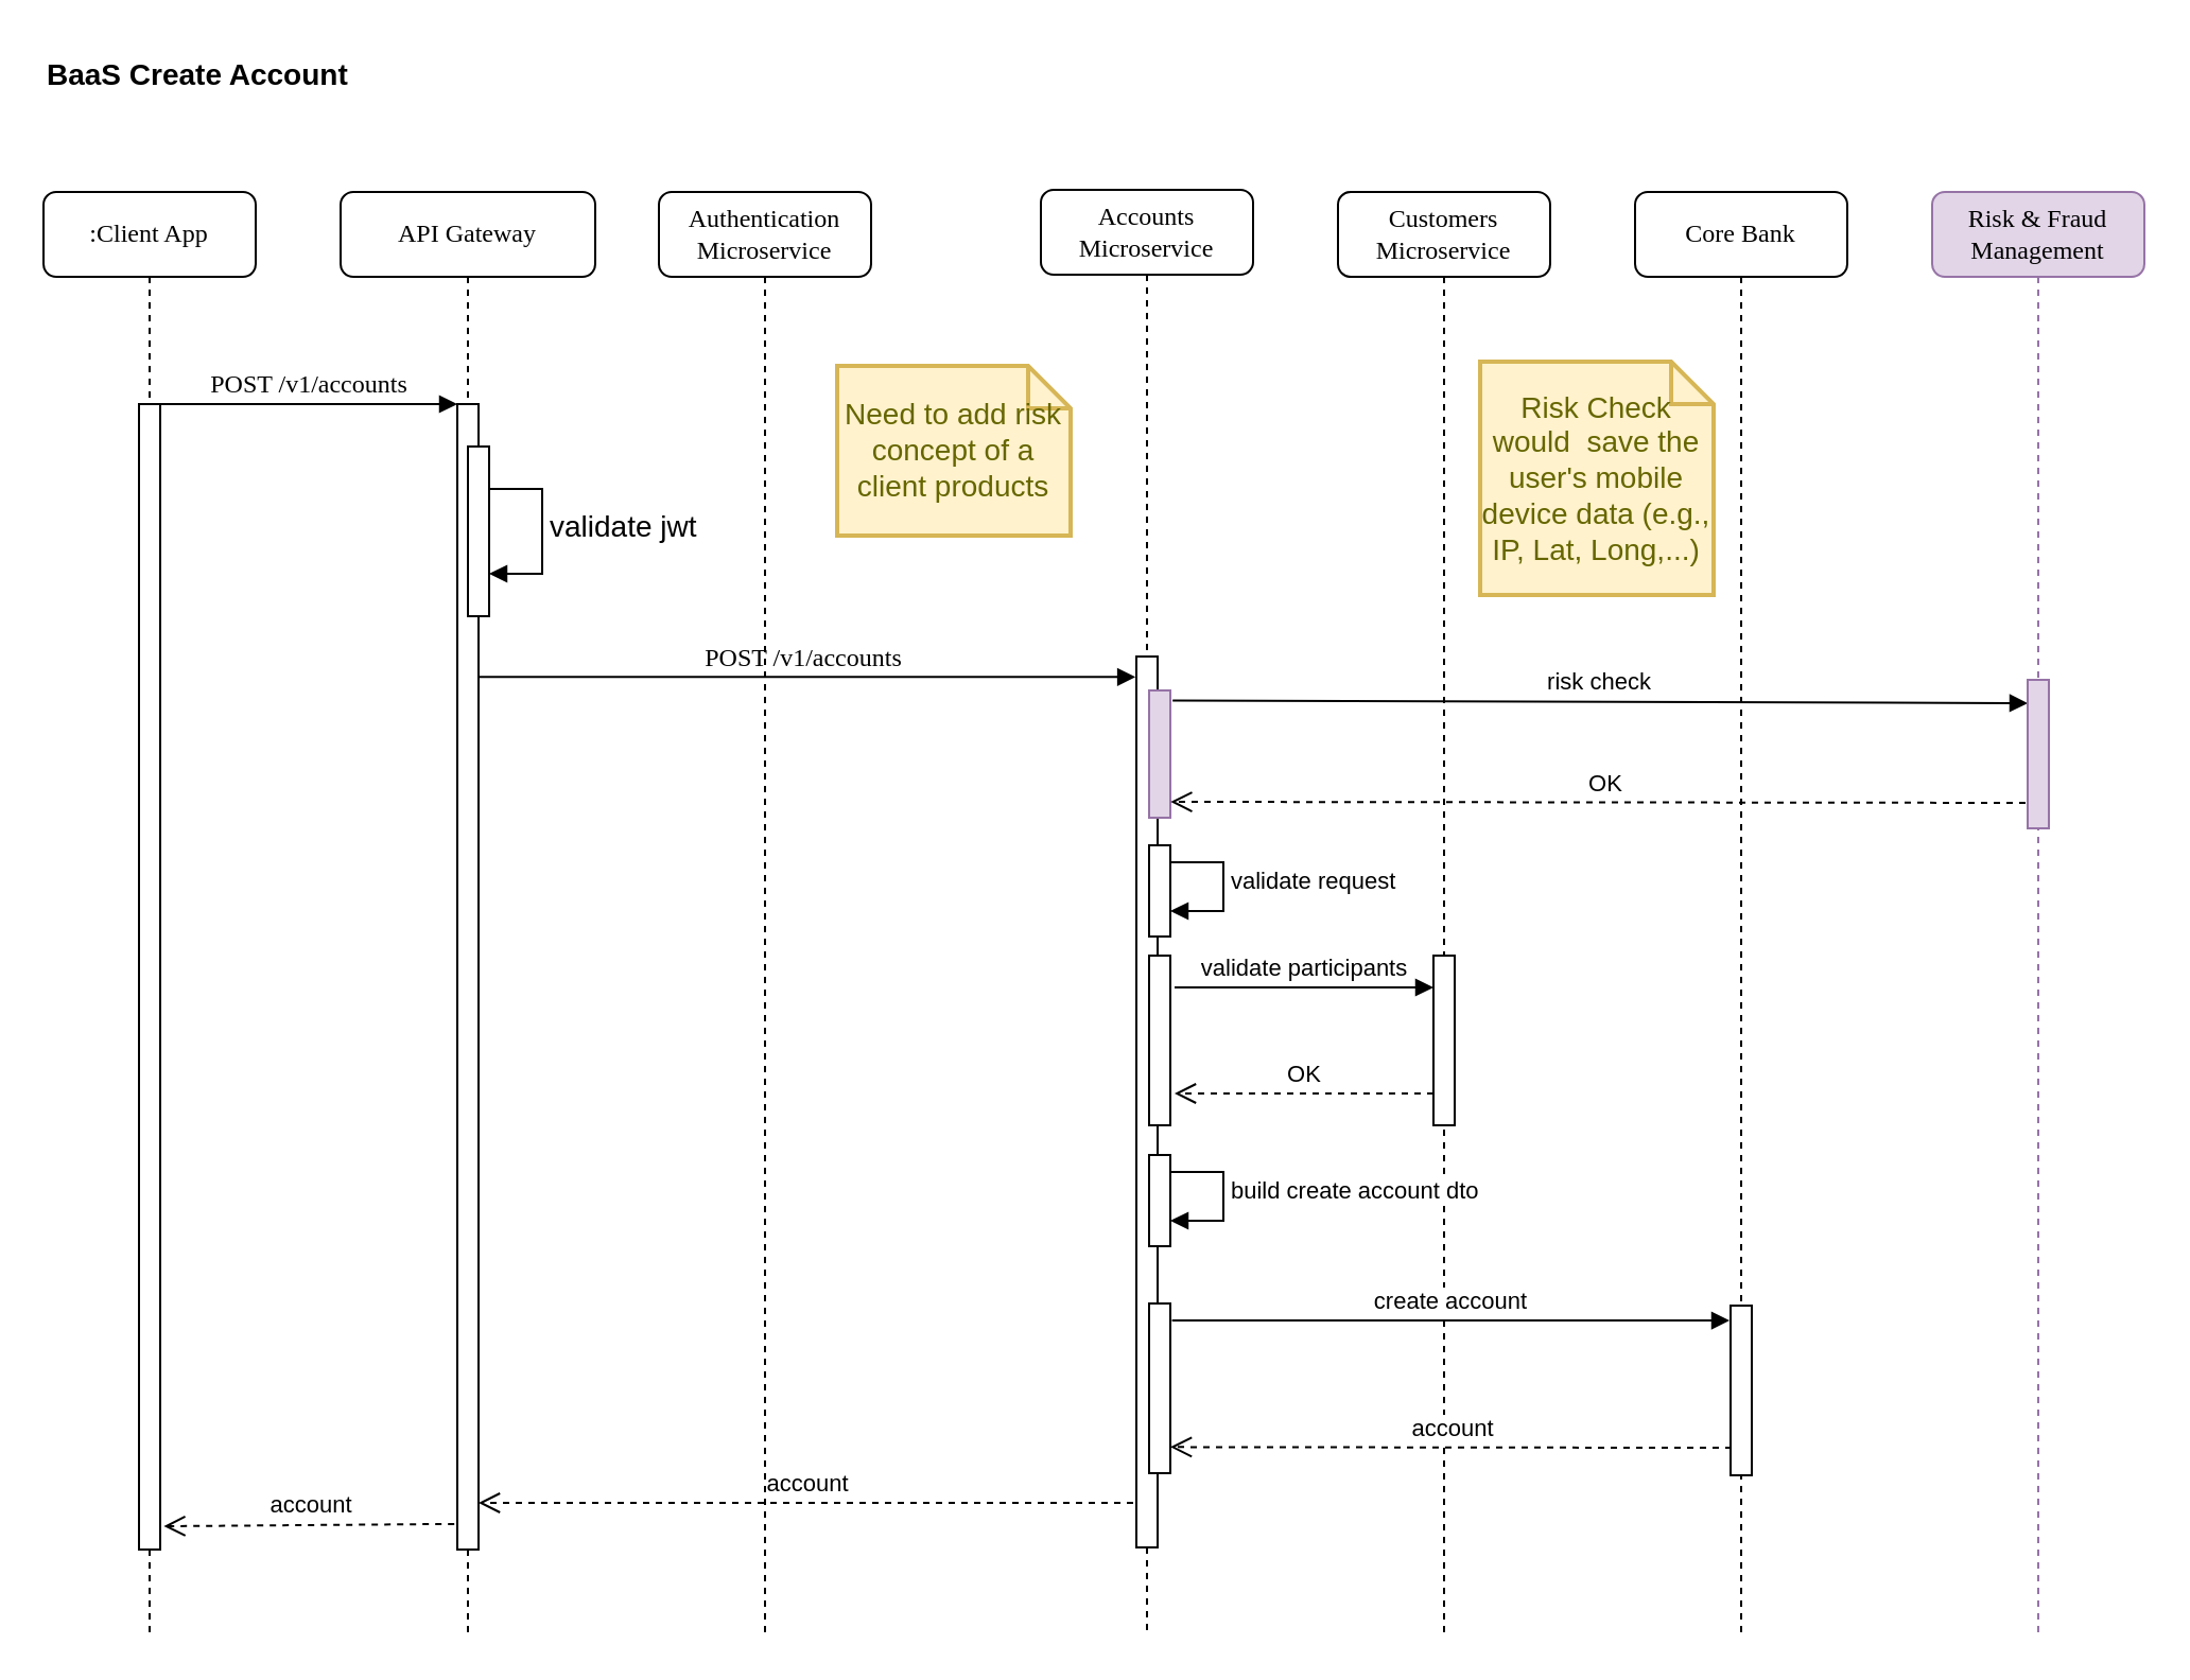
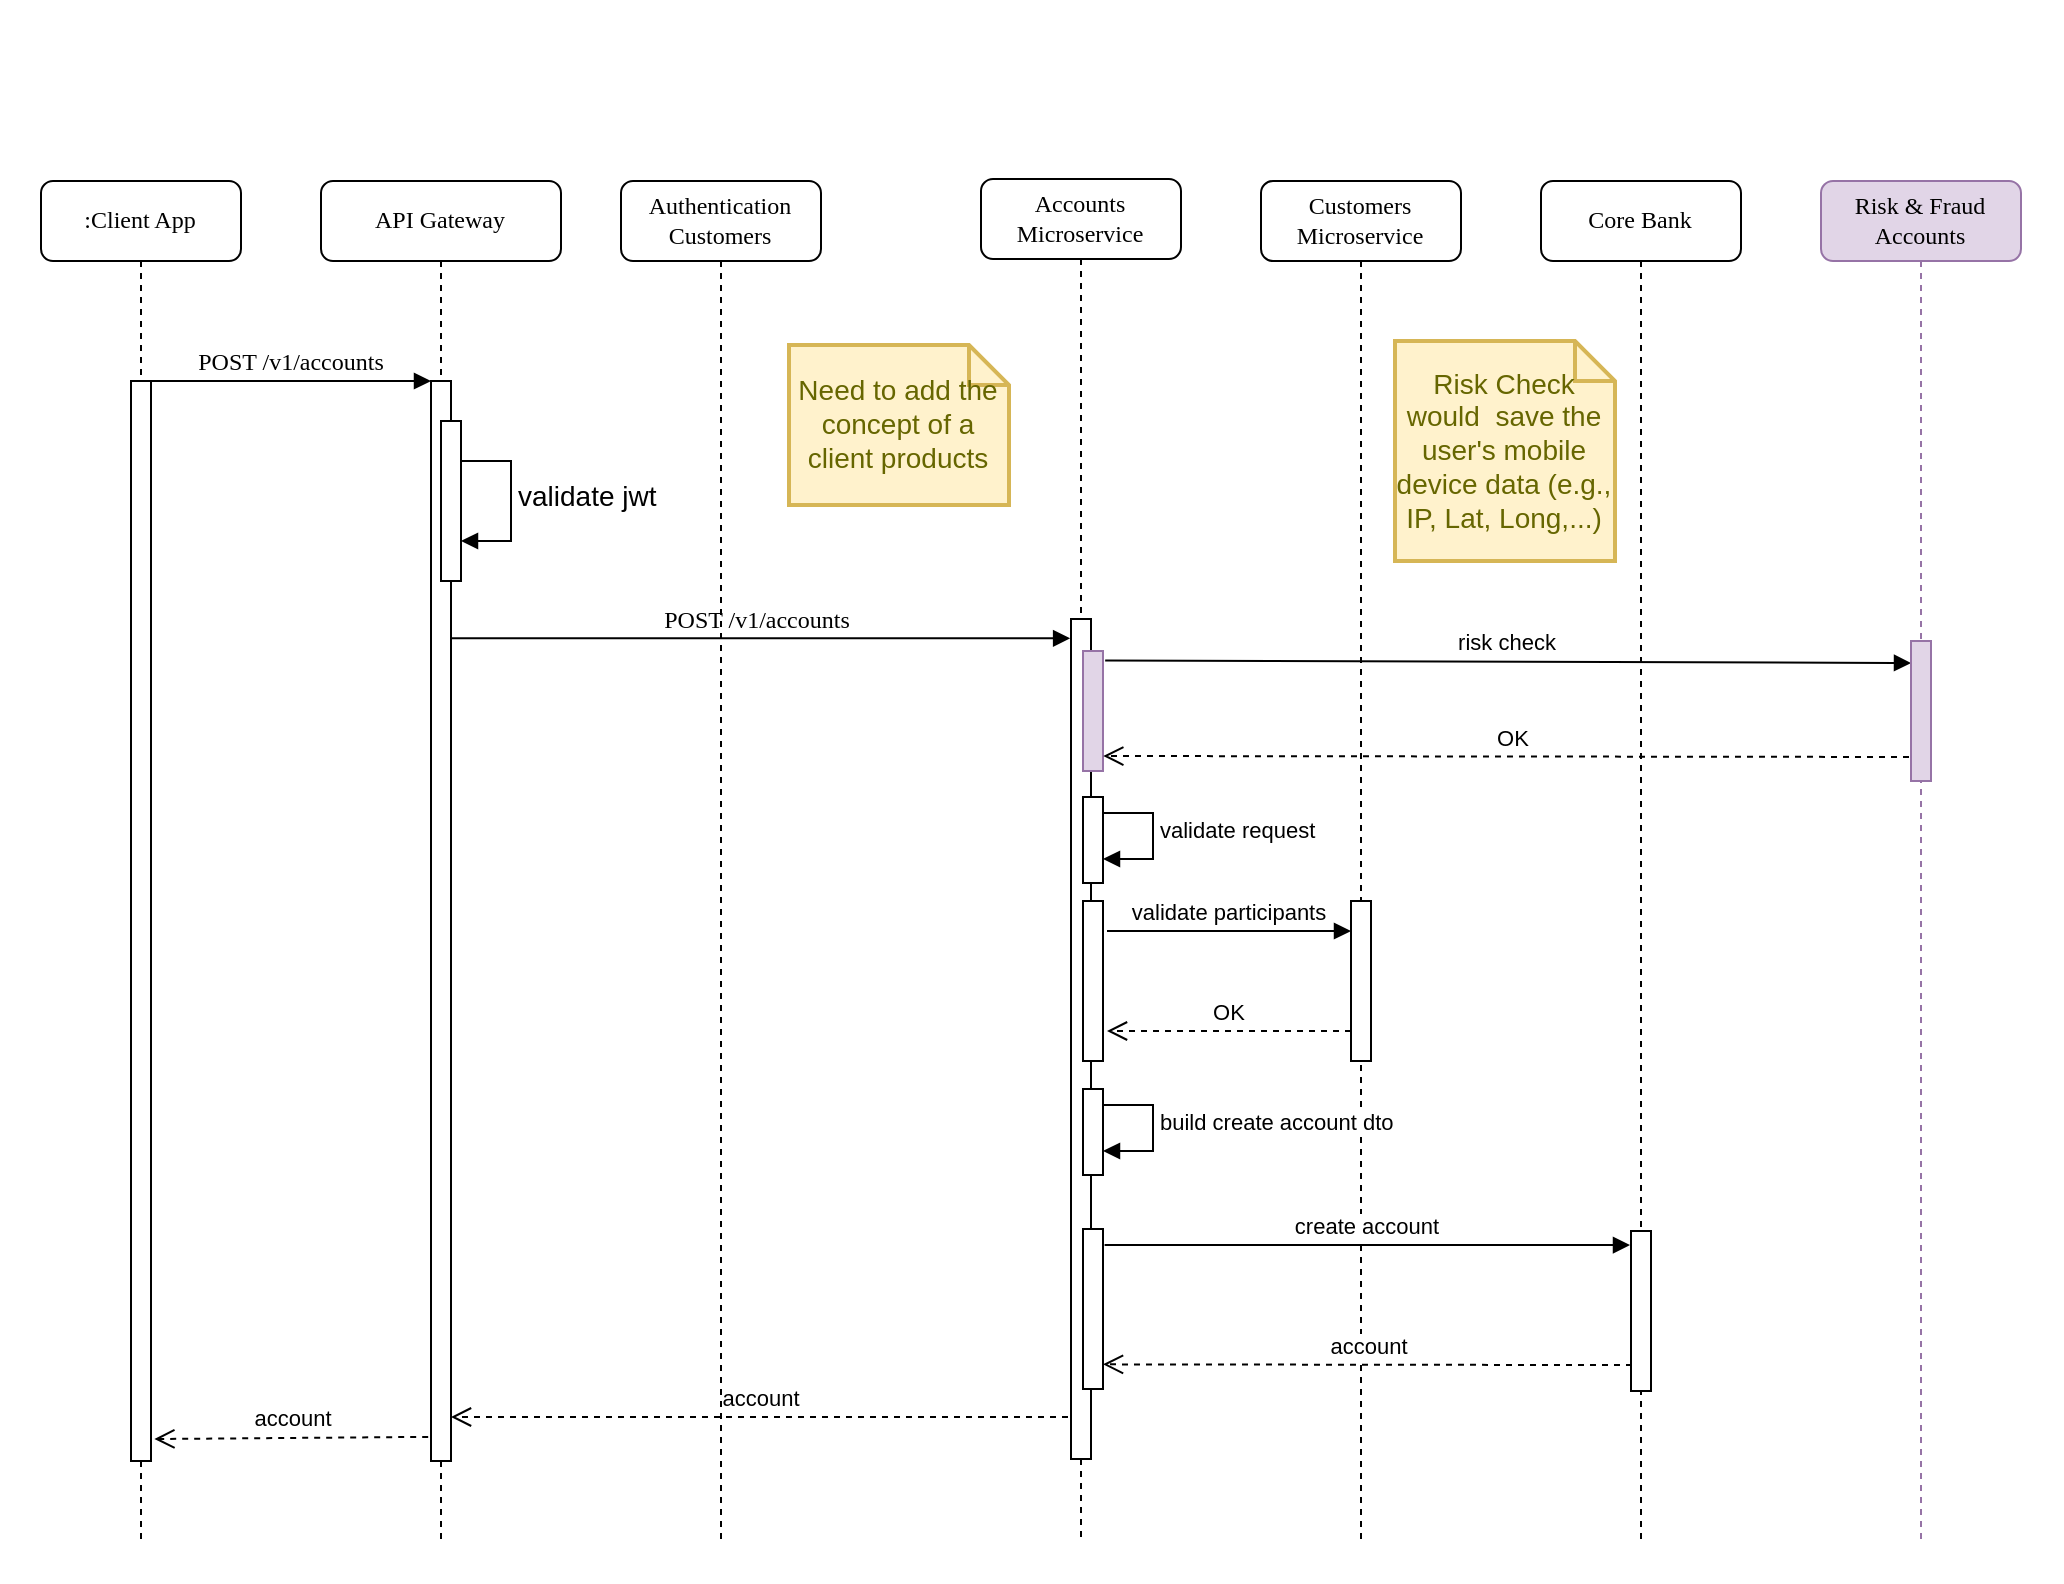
  <mxCell id="0" />
  <mxCell id="1" parent="0" />
  <mxCell id="2" value="Accounts Microservice" style="shape=umlLifeline;perimeter=lifelinePerimeter;whiteSpace=wrap;html=1;container=1;collapsible=0;recursiveResize=0;outlineConnect=0;rounded=1;shadow=0;comic=0;labelBackgroundColor=none;strokeWidth=1;fontFamily=Verdana;fontSize=12;align=center;" parent="1" vertex="1"><mxGeometry x="490" y="89" width="100" height="681" as="geometry" /></mxCell>
  <mxCell id="3" value="" style="html=1;points=[];perimeter=orthogonalPerimeter;rounded=0;shadow=0;comic=0;labelBackgroundColor=none;strokeWidth=1;fontFamily=Verdana;fontSize=12;align=center;" parent="2" vertex="1"><mxGeometry x="45" y="220" width="10" height="420" as="geometry" /></mxCell>
  <mxCell id="4" value="" style="html=1;points=[];perimeter=orthogonalPerimeter;" parent="2" vertex="1"><mxGeometry x="51" y="361" width="10" height="80" as="geometry" /></mxCell>
  <mxCell id="5" value="" style="html=1;points=[];perimeter=orthogonalPerimeter;" parent="2" vertex="1"><mxGeometry x="51" y="525" width="10" height="80" as="geometry" /></mxCell>
  <mxCell id="6" value="" style="html=1;points=[];perimeter=orthogonalPerimeter;fillColor=#e1d5e7;strokeColor=#9673a6;" parent="2" vertex="1"><mxGeometry x="51" y="236" width="10" height="60" as="geometry" /></mxCell>
  <mxCell id="7" value="Customers Microservice" style="shape=umlLifeline;perimeter=lifelinePerimeter;whiteSpace=wrap;html=1;container=1;collapsible=0;recursiveResize=0;outlineConnect=0;rounded=1;shadow=0;comic=0;labelBackgroundColor=none;strokeWidth=1;fontFamily=Verdana;fontSize=12;align=center;" parent="1" vertex="1"><mxGeometry x="630" y="90" width="100" height="680" as="geometry" /></mxCell>
  <mxCell id="8" value="" style="html=1;points=[];perimeter=orthogonalPerimeter;" parent="7" vertex="1"><mxGeometry x="45" y="360" width="10" height="80" as="geometry" /></mxCell>
  <mxCell id="9" value="Core Bank" style="shape=umlLifeline;perimeter=lifelinePerimeter;whiteSpace=wrap;html=1;container=1;collapsible=0;recursiveResize=0;outlineConnect=0;rounded=1;shadow=0;comic=0;labelBackgroundColor=none;strokeWidth=1;fontFamily=Verdana;fontSize=12;align=center;" parent="1" vertex="1"><mxGeometry x="770" y="90" width="100" height="680" as="geometry" /></mxCell>
  <mxCell id="10" value="" style="html=1;points=[];perimeter=orthogonalPerimeter;" parent="9" vertex="1"><mxGeometry x="45" y="525" width="10" height="80" as="geometry" /></mxCell>
  <mxCell id="11" value="Risk Check would&amp;nbsp; save the user's mobile device data (e.g., IP, Lat, Long,...)" style="shape=note;strokeWidth=2;fontSize=14;size=20;whiteSpace=wrap;html=1;fillColor=#fff2cc;strokeColor=#d6b656;fontColor=#666600;" parent="9" vertex="1"><mxGeometry x="-73" y="80" width="110" height="110" as="geometry" /></mxCell>
- <mxCell id="12" value="Risk &amp;amp; Fraud Management" style="shape=umlLifeline;perimeter=lifelinePerimeter;whiteSpace=wrap;html=1;container=1;collapsible=0;recursiveResize=0;outlineConnect=0;rounded=1;shadow=0;comic=0;labelBackgroundColor=none;strokeWidth=1;fontFamily=Verdana;fontSize=12;align=center;fillColor=#e1d5e7;strokeColor=#9673a6;" parent="1" vertex="1"><mxGeometry x="910" y="90" width="100" height="680" as="geometry" /></mxCell>
+ <mxCell id="12" value="Risk &amp;amp; Fraud Accounts" style="shape=umlLifeline;perimeter=lifelinePerimeter;whiteSpace=wrap;html=1;container=1;collapsible=0;recursiveResize=0;outlineConnect=0;rounded=1;shadow=0;comic=0;labelBackgroundColor=none;strokeWidth=1;fontFamily=Verdana;fontSize=12;align=center;fillColor=#e1d5e7;strokeColor=#9673a6;" parent="1" vertex="1"><mxGeometry x="910" y="90" width="100" height="680" as="geometry" /></mxCell>
  <mxCell id="13" value="risk check" style="html=1;verticalAlign=bottom;endArrow=block;entryX=0;entryY=0;rounded=0;exitX=1.108;exitY=0.079;exitDx=0;exitDy=0;exitPerimeter=0;" parent="12" source="6" edge="1"><mxGeometry relative="1" as="geometry"><mxPoint x="-357" y="239.96" as="sourcePoint" /><mxPoint x="45" y="241.0" as="targetPoint" /></mxGeometry></mxCell>
  <mxCell id="14" value="OK" style="html=1;verticalAlign=bottom;endArrow=open;dashed=1;endSize=8;rounded=0;" parent="12" edge="1"><mxGeometry relative="1" as="geometry"><mxPoint x="-358.877" y="287.5" as="targetPoint" /><mxPoint x="50" y="288" as="sourcePoint" /></mxGeometry></mxCell>
  <mxCell id="15" value="" style="html=1;points=[];perimeter=orthogonalPerimeter;fillColor=#e1d5e7;strokeColor=#9673a6;" parent="12" vertex="1"><mxGeometry x="45" y="230" width="10" height="70" as="geometry" /></mxCell>
  <mxCell id="16" value=":Client App" style="shape=umlLifeline;perimeter=lifelinePerimeter;whiteSpace=wrap;html=1;container=1;collapsible=0;recursiveResize=0;outlineConnect=0;rounded=1;shadow=0;comic=0;labelBackgroundColor=none;strokeWidth=1;fontFamily=Verdana;fontSize=12;align=center;" parent="1" vertex="1"><mxGeometry x="20" y="90" width="100" height="680" as="geometry" /></mxCell>
  <mxCell id="17" value="" style="html=1;points=[];perimeter=orthogonalPerimeter;rounded=0;shadow=0;comic=0;labelBackgroundColor=none;strokeWidth=1;fontFamily=Verdana;fontSize=12;align=center;" parent="16" vertex="1"><mxGeometry x="45" y="100" width="10" height="540" as="geometry" /></mxCell>
  <mxCell id="18" value="POST /v1/accounts" style="html=1;verticalAlign=bottom;endArrow=block;entryX=0;entryY=0;labelBackgroundColor=none;fontFamily=Verdana;fontSize=12;elbow=vertical;" parent="1" source="17" target="29" edge="1"><mxGeometry relative="1" as="geometry"><mxPoint x="140" y="200" as="sourcePoint" /></mxGeometry></mxCell>
  <mxCell id="19" value="POST /v1/accounts" style="html=1;verticalAlign=bottom;endArrow=block;labelBackgroundColor=none;fontFamily=Verdana;fontSize=12;elbow=vertical;entryX=-0.044;entryY=0.023;entryDx=0;entryDy=0;entryPerimeter=0;" parent="1" source="27" target="3" edge="1"><mxGeometry relative="1" as="geometry"><mxPoint x="230" y="317" as="sourcePoint" /><mxPoint x="530" y="318" as="targetPoint" /></mxGeometry></mxCell>
  <mxCell id="20" value="validate request" style="edgeStyle=orthogonalEdgeStyle;html=1;align=left;spacingLeft=2;endArrow=block;rounded=0;entryX=1;entryY=0;" parent="1" edge="1"><mxGeometry relative="1" as="geometry"><mxPoint x="546" y="406" as="sourcePoint" /><Array as="points"><mxPoint x="576" y="406" /></Array><mxPoint x="551" y="429" as="targetPoint" /></mxGeometry></mxCell>
  <mxCell id="21" value="" style="html=1;points=[];perimeter=orthogonalPerimeter;" parent="1" vertex="1"><mxGeometry x="541" y="398" width="10" height="43" as="geometry" /></mxCell>
  <mxCell id="22" value="validate participants" style="html=1;verticalAlign=bottom;endArrow=block;entryX=0;entryY=0;rounded=0;" parent="1" edge="1"><mxGeometry relative="1" as="geometry"><mxPoint x="553" y="465" as="sourcePoint" /><mxPoint x="675" y="465" as="targetPoint" /></mxGeometry></mxCell>
  <mxCell id="23" value="OK" style="html=1;verticalAlign=bottom;endArrow=open;dashed=1;endSize=8;exitX=0;exitY=0.95;rounded=0;" parent="1" edge="1"><mxGeometry relative="1" as="geometry"><mxPoint x="553" y="515" as="targetPoint" /><mxPoint x="675" y="515" as="sourcePoint" /></mxGeometry></mxCell>
  <mxCell id="24" value="create account" style="html=1;verticalAlign=bottom;endArrow=block;rounded=0;exitX=1.08;exitY=0.1;exitDx=0;exitDy=0;exitPerimeter=0;entryX=-0.05;entryY=0.088;entryDx=0;entryDy=0;entryPerimeter=0;" parent="1" source="5" target="10" edge="1"><mxGeometry relative="1" as="geometry"><mxPoint x="560" y="623" as="sourcePoint" /><mxPoint x="804" y="622" as="targetPoint" /></mxGeometry></mxCell>
  <mxCell id="25" value="account" style="html=1;verticalAlign=bottom;endArrow=open;dashed=1;endSize=8;rounded=0;entryX=1;entryY=0.846;entryDx=0;entryDy=0;entryPerimeter=0;exitX=0.05;exitY=0.838;exitDx=0;exitDy=0;exitPerimeter=0;" parent="1" target="5" edge="1" source="10"><mxGeometry relative="1" as="geometry"><mxPoint x="550" y="682" as="targetPoint" /><mxPoint x="794" y="682" as="sourcePoint" /></mxGeometry></mxCell>
- <mxCell id="26" value="Authentication Microservice" style="shape=umlLifeline;perimeter=lifelinePerimeter;whiteSpace=wrap;html=1;container=1;collapsible=0;recursiveResize=0;outlineConnect=0;rounded=1;shadow=0;comic=0;labelBackgroundColor=none;strokeWidth=1;fontFamily=Verdana;fontSize=12;align=center;" parent="1" vertex="1"><mxGeometry x="310" y="90" width="100" height="680" as="geometry" /></mxCell>
+ <mxCell id="26" value="Authentication Customers" style="shape=umlLifeline;perimeter=lifelinePerimeter;whiteSpace=wrap;html=1;container=1;collapsible=0;recursiveResize=0;outlineConnect=0;rounded=1;shadow=0;comic=0;labelBackgroundColor=none;strokeWidth=1;fontFamily=Verdana;fontSize=12;align=center;" parent="1" vertex="1"><mxGeometry x="310" y="90" width="100" height="680" as="geometry" /></mxCell>
  <mxCell id="27" value="API Gateway" style="shape=umlLifeline;perimeter=lifelinePerimeter;whiteSpace=wrap;html=1;container=1;collapsible=0;recursiveResize=0;outlineConnect=0;rounded=1;shadow=0;comic=0;labelBackgroundColor=none;strokeWidth=1;fontFamily=Verdana;fontSize=12;align=center;" parent="1" vertex="1"><mxGeometry x="160" y="90" width="120" height="680" as="geometry" /></mxCell>
  <mxCell id="28" value="account" style="html=1;verticalAlign=bottom;endArrow=open;dashed=1;endSize=8;rounded=0;" parent="27" edge="1"><mxGeometry relative="1" as="geometry"><mxPoint x="373.5" y="618.0" as="sourcePoint" /><mxPoint x="65" y="618" as="targetPoint" /></mxGeometry></mxCell>
  <mxCell id="29" value="" style="html=1;points=[];perimeter=orthogonalPerimeter;rounded=0;shadow=0;comic=0;labelBackgroundColor=none;strokeWidth=1;fontFamily=Verdana;fontSize=12;align=center;" parent="27" vertex="1"><mxGeometry x="55" y="100" width="10" height="540" as="geometry" /></mxCell>
  <mxCell id="30" value="" style="group" parent="27" vertex="1" connectable="0"><mxGeometry x="60" y="120" width="35" height="80" as="geometry" /></mxCell>
  <mxCell id="31" value="validate jwt" style="edgeStyle=orthogonalEdgeStyle;html=1;align=left;spacingLeft=2;endArrow=block;rounded=0;entryX=1;entryY=0;fontSize=14;" parent="30" edge="1"><mxGeometry relative="1" as="geometry"><mxPoint x="5" y="20" as="sourcePoint" /><Array as="points"><mxPoint x="35" y="20" /></Array><mxPoint x="10" y="60" as="targetPoint" /></mxGeometry></mxCell>
  <mxCell id="32" value="" style="html=1;points=[];perimeter=orthogonalPerimeter;fontSize=14;" parent="30" vertex="1"><mxGeometry width="10" height="80" as="geometry" /></mxCell>
  <mxCell id="33" value="account" style="html=1;verticalAlign=bottom;endArrow=open;dashed=1;endSize=8;rounded=0;exitX=-0.141;exitY=0.961;exitDx=0;exitDy=0;exitPerimeter=0;entryX=1.169;entryY=0.963;entryDx=0;entryDy=0;entryPerimeter=0;" parent="1" edge="1"><mxGeometry relative="1" as="geometry"><mxPoint x="213.59" y="717.94" as="sourcePoint" /><mxPoint x="76.69" y="719.02" as="targetPoint" /></mxGeometry></mxCell>
- <mxCell id="34" value="&lt;b&gt;&lt;font style=&quot;font-size: 14px&quot;&gt;BaaS Create Account&lt;/font&gt;&lt;/b&gt;" style="text;html=1;strokeColor=none;fillColor=none;align=left;verticalAlign=middle;whiteSpace=wrap;rounded=0;" parent="1" vertex="1"><mxGeometry x="20" y="20" width="520" height="30" as="geometry" /></mxCell>
- <mxCell id="35" value="Need to add risk concept of a client products" style="shape=note;strokeWidth=2;fontSize=14;size=20;whiteSpace=wrap;html=1;fillColor=#fff2cc;strokeColor=#d6b656;fontColor=#666600;" parent="1" vertex="1"><mxGeometry x="394" y="172" width="110.0" height="80" as="geometry" /></mxCell>
+ <mxCell id="35" value="Need to add the concept of a client products" style="shape=note;strokeWidth=2;fontSize=14;size=20;whiteSpace=wrap;html=1;fillColor=#fff2cc;strokeColor=#d6b656;fontColor=#666600;" parent="1" vertex="1"><mxGeometry x="394" y="172" width="110.0" height="80" as="geometry" /></mxCell>
  <mxCell id="36" value="build create account dto" style="edgeStyle=orthogonalEdgeStyle;html=1;align=left;spacingLeft=2;endArrow=block;rounded=0;entryX=1;entryY=0;" edge="1" parent="1"><mxGeometry relative="1" as="geometry"><mxPoint x="546" y="552" as="sourcePoint" /><Array as="points"><mxPoint x="576" y="552" /></Array><mxPoint x="551" y="575" as="targetPoint" /></mxGeometry></mxCell>
  <mxCell id="37" value="" style="html=1;points=[];perimeter=orthogonalPerimeter;" vertex="1" parent="1"><mxGeometry x="541" y="544" width="10" height="43" as="geometry" /></mxCell>
